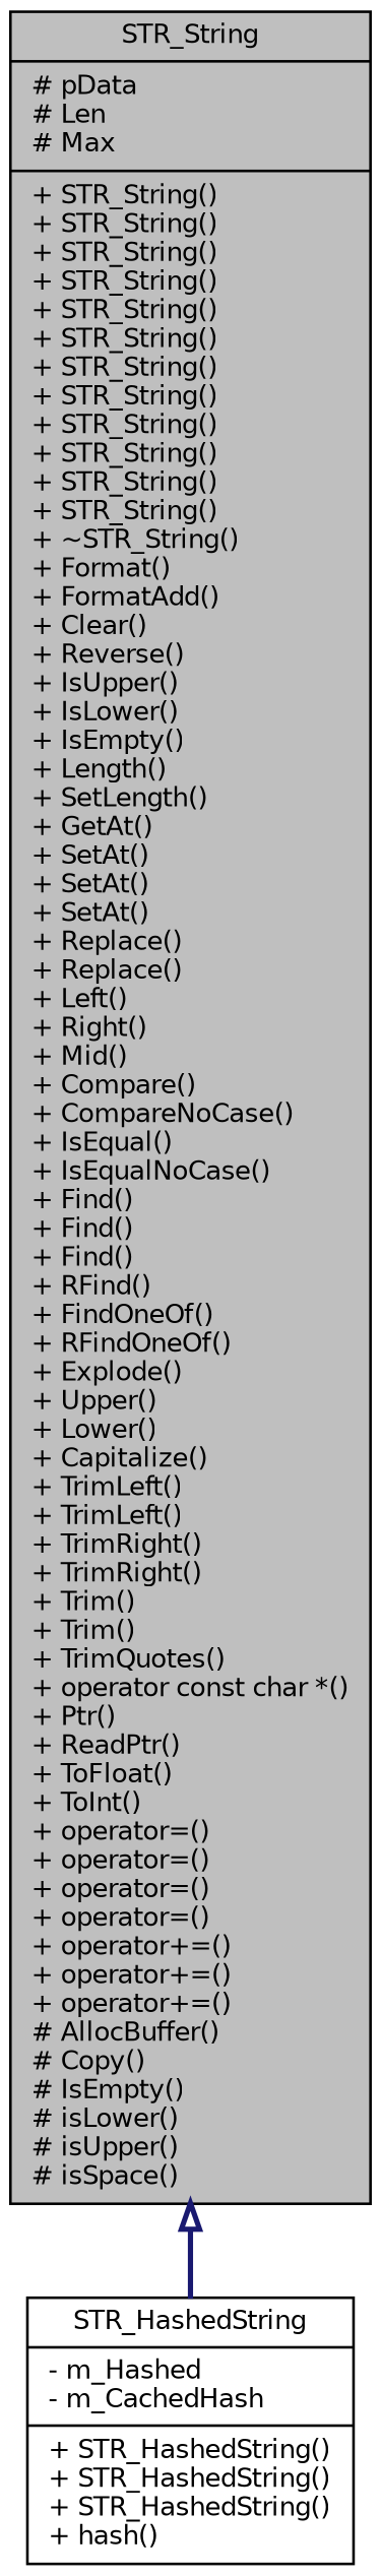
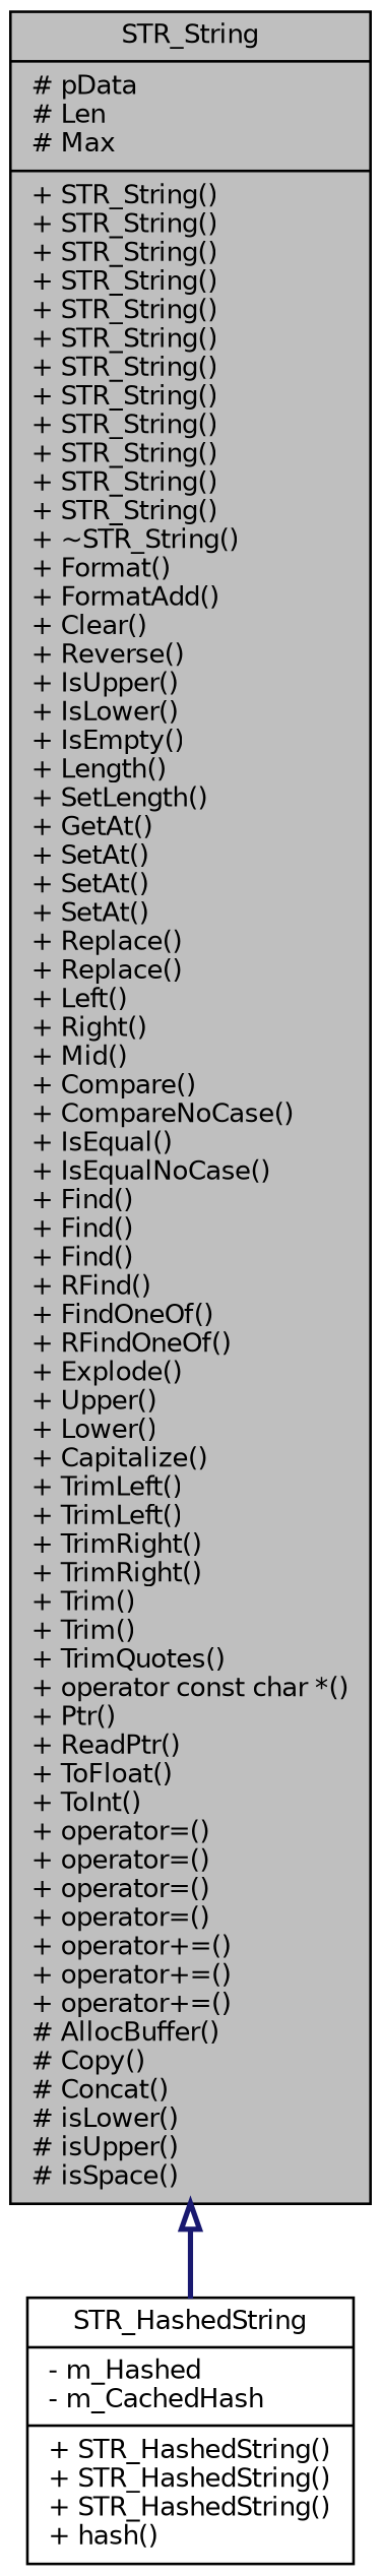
  digraph {
    node [color=black fontname=Helvetica fontsize=10 shape=record style=filled]
-   n1 [fillcolor=grey75 fontcolor=black height=0.2 label="{STR_String\n|# pData\l# Len\l# Max\l|+ STR_String()\l+ STR_String()\l+ STR_String()\l+ STR_String()\l+ STR_String()\l+ STR_String()\l+ STR_String()\l+ STR_String()\l+ STR_String()\l+ STR_String()\l+ STR_String()\l+ STR_String()\l+ ~STR_String()\l+ Format()\l+ FormatAdd()\l+ Clear()\l+ Reverse()\l+ IsUpper()\l+ IsLower()\l+ IsEmpty()\l+ Length()\l+ SetLength()\l+ GetAt()\l+ SetAt()\l+ SetAt()\l+ SetAt()\l+ Replace()\l+ Replace()\l+ Left()\l+ Right()\l+ Mid()\l+ Compare()\l+ CompareNoCase()\l+ IsEqual()\l+ IsEqualNoCase()\l+ Find()\l+ Find()\l+ Find()\l+ RFind()\l+ FindOneOf()\l+ RFindOneOf()\l+ Explode()\l+ Upper()\l+ Lower()\l+ Capitalize()\l+ TrimLeft()\l+ TrimLeft()\l+ TrimRight()\l+ TrimRight()\l+ Trim()\l+ Trim()\l+ TrimQuotes()\l+ operator const char *()\l+ Ptr()\l+ ReadPtr()\l+ ToFloat()\l+ ToInt()\l+ operator=()\l+ operator=()\l+ operator=()\l+ operator=()\l+ operator+=()\l+ operator+=()\l+ operator+=()\l# AllocBuffer()\l# Copy()\l# IsEmpty()\l# isLower()\l# isUpper()\l# isSpace()\l}" width=0.4]
+   n1 [fillcolor=grey75 fontcolor=black height=0.2 label="{STR_String\n|# pData\l# Len\l# Max\l|+ STR_String()\l+ STR_String()\l+ STR_String()\l+ STR_String()\l+ STR_String()\l+ STR_String()\l+ STR_String()\l+ STR_String()\l+ STR_String()\l+ STR_String()\l+ STR_String()\l+ STR_String()\l+ ~STR_String()\l+ Format()\l+ FormatAdd()\l+ Clear()\l+ Reverse()\l+ IsUpper()\l+ IsLower()\l+ IsEmpty()\l+ Length()\l+ SetLength()\l+ GetAt()\l+ SetAt()\l+ SetAt()\l+ SetAt()\l+ Replace()\l+ Replace()\l+ Left()\l+ Right()\l+ Mid()\l+ Compare()\l+ CompareNoCase()\l+ IsEqual()\l+ IsEqualNoCase()\l+ Find()\l+ Find()\l+ Find()\l+ RFind()\l+ FindOneOf()\l+ RFindOneOf()\l+ Explode()\l+ Upper()\l+ Lower()\l+ Capitalize()\l+ TrimLeft()\l+ TrimLeft()\l+ TrimRight()\l+ TrimRight()\l+ Trim()\l+ Trim()\l+ TrimQuotes()\l+ operator const char *()\l+ Ptr()\l+ ReadPtr()\l+ ToFloat()\l+ ToInt()\l+ operator=()\l+ operator=()\l+ operator=()\l+ operator=()\l+ operator+=()\l+ operator+=()\l+ operator+=()\l# AllocBuffer()\l# Copy()\l# Concat()\l# isLower()\l# isUpper()\l# isSpace()\l}" width=0.4]
    n2 [fillcolor=white height=0.2 label="{STR_HashedString\n|- m_Hashed\l- m_CachedHash\l|+ STR_HashedString()\l+ STR_HashedString()\l+ STR_HashedString()\l+ hash()\l}" width=0.4]
    n1 -> n2 [arrowtail=empty color=midnightblue dir=back fontname=Helvetica fontsize=10 labelfontname=Helvetica labelfontsize=10 style=bold]
  }
